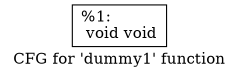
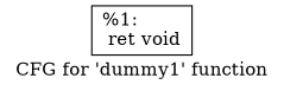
  digraph {
    label="CFG for 'dummy1' function"
-   n1 [label="{%1:\l  void void\l}" shape=record]
+   n1 [label="{%1:\l  ret void\l}" shape=record]
  }
